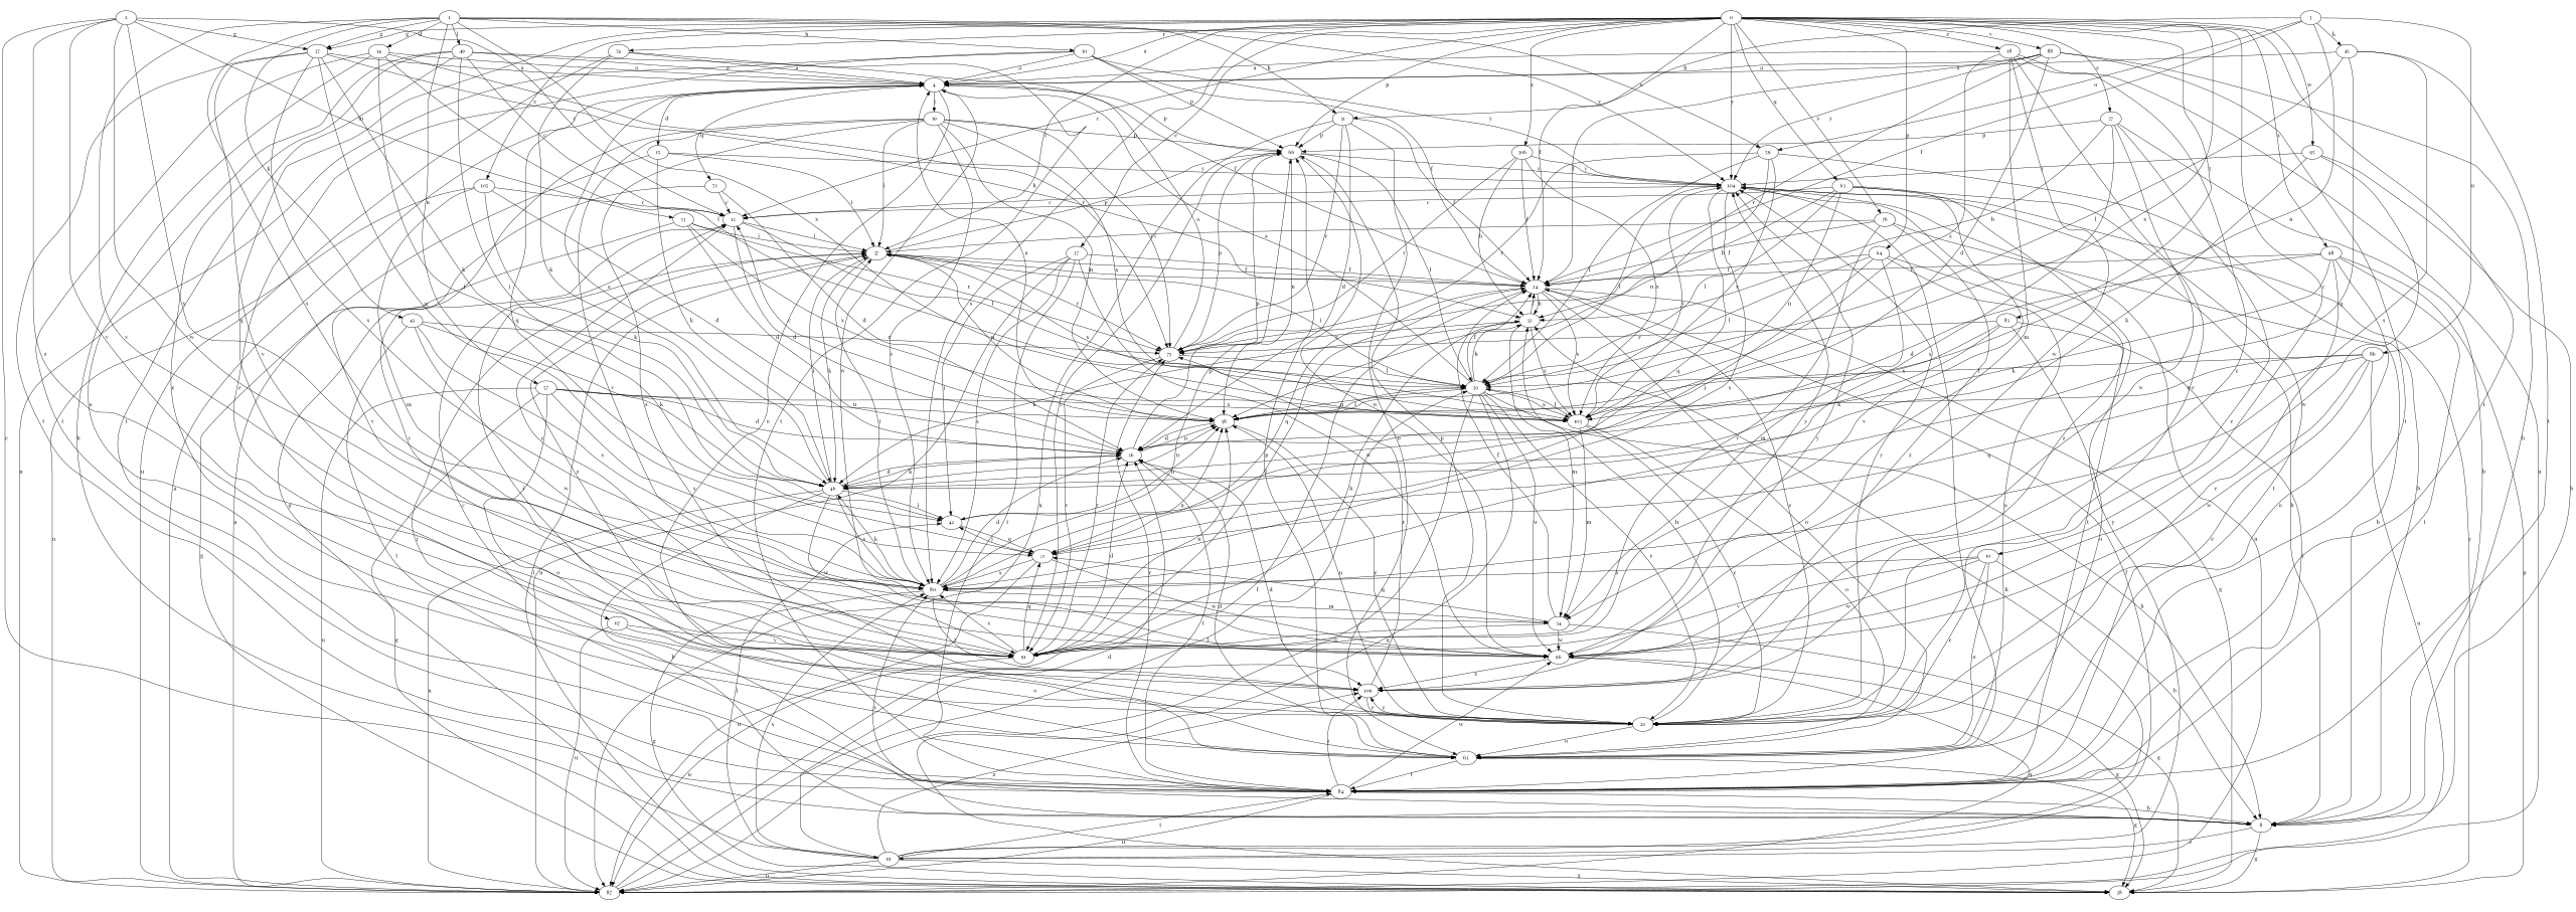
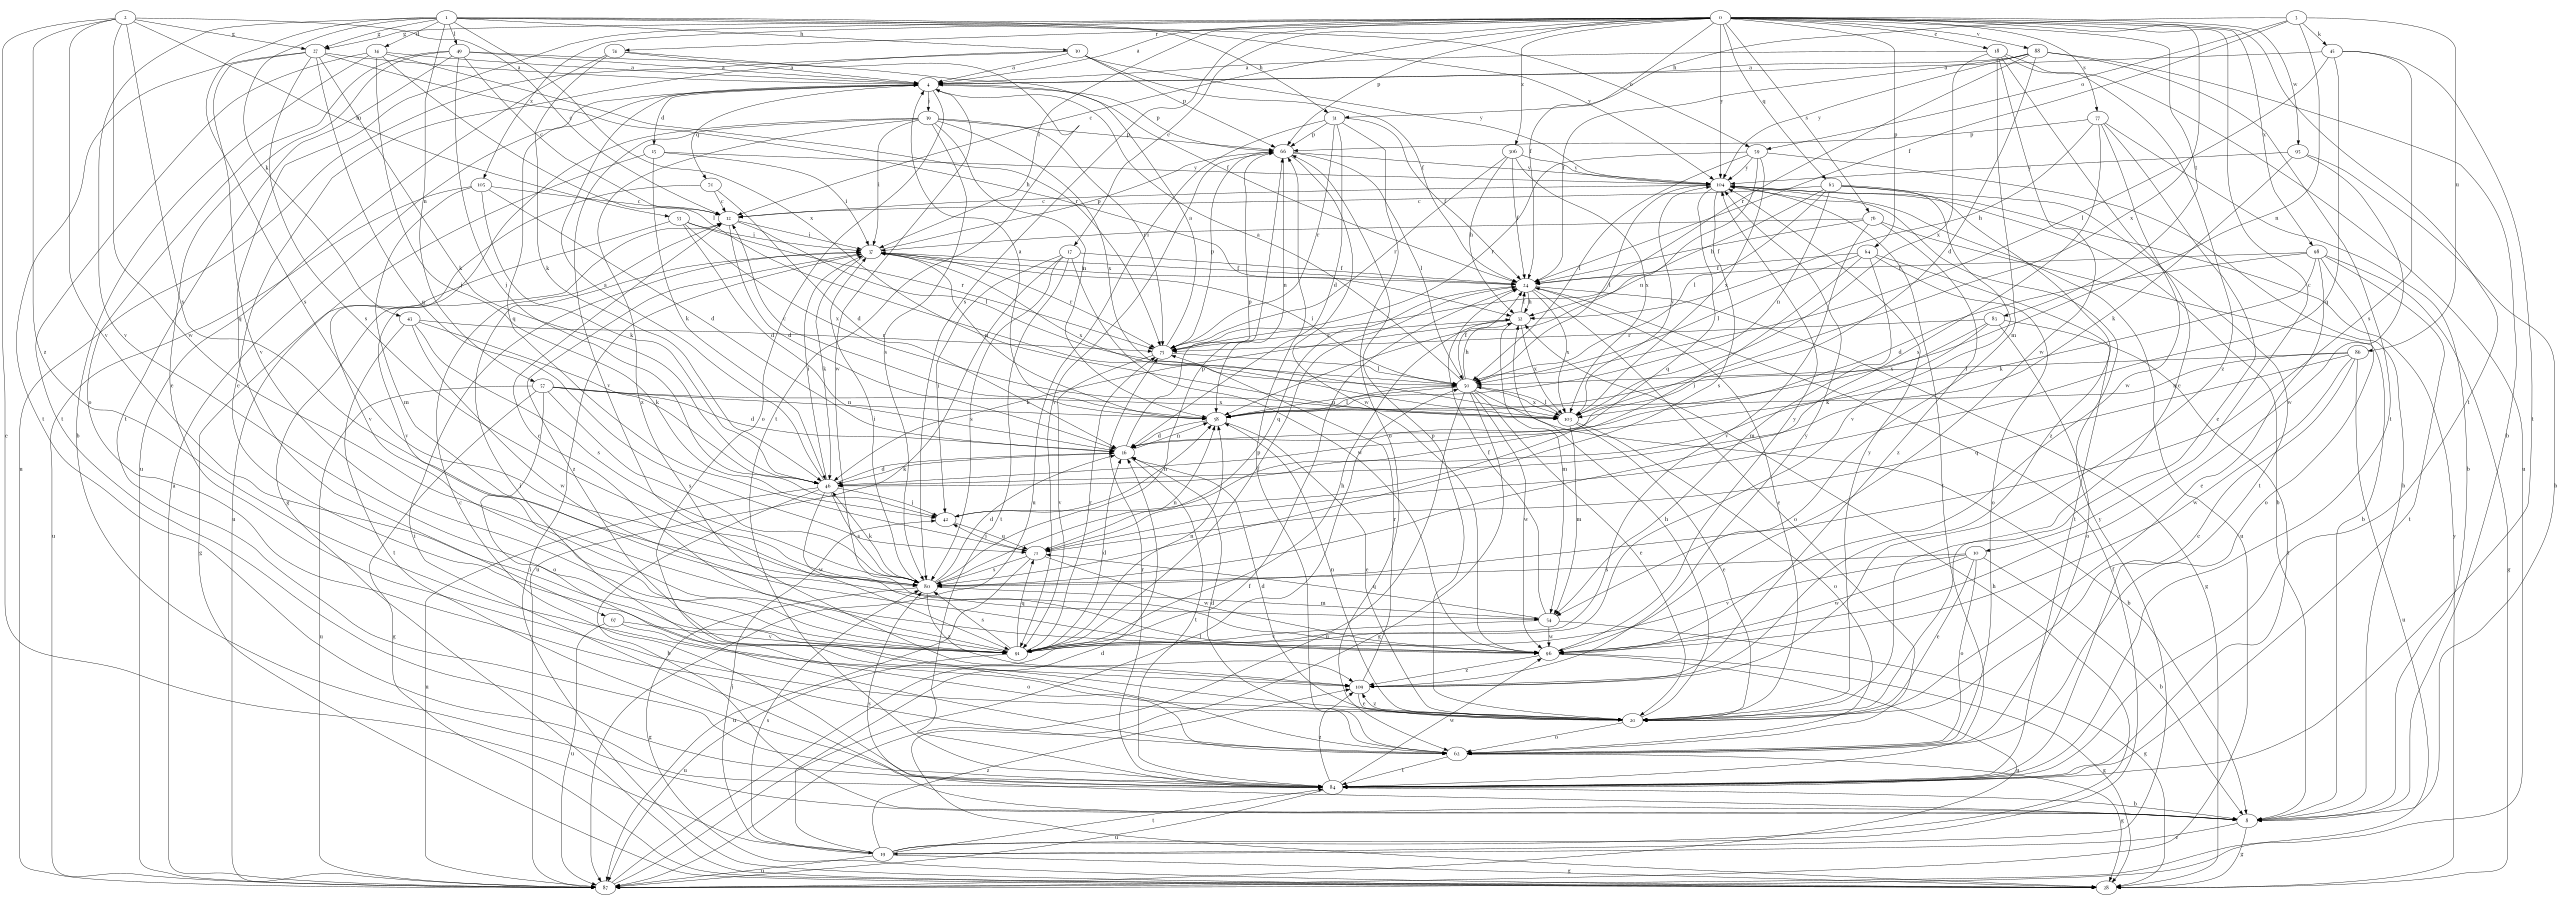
  strict digraph {
    fontname="Playfair Display"
    node [fontname="Playfair Display"]
    edge [fontname="Playfair Display"]
    0
    4
    10
    12
    17
    18
    24
    27
    37
    64
    66
    67
    n13 [label=63]
    74
    76
    77
    80
    83
    84
    88
    95
    98
    n23 [label=103]
    104
    105
    n26 [label=306]
    96
    15
    39
    62
    70
    71
    91
    8
    20
    16
    50
    42
    87
    109
    54
    28
    32
    46
    58
    75
    1
    14
    30
    31
    43
    49
    57
    59
    2
    19
    53
    3
    45
    86
    0 -> 4 [label=a]
    0 -> 10 [label=c]
    0 -> 12 [label=c]
    0 -> 17 [label=e]
    0 -> 18 [label=e]
    0 -> 24 [label=f]
    0 -> 27 [label=g]
    0 -> 37 [label=i]
    0 -> 64 [label=p]
    0 -> 66 [label=p]
    0 -> 67 [label=q]
    0 -> n13 [label=q]
    0 -> 74 [label=r]
    0 -> 76 [label=s]
    0 -> 77 [label=s]
    0 -> 80 [label=s]
    0 -> 83 [label=t]
    0 -> 84 [label=t]
    0 -> 88 [label=v]
    0 -> 95 [label=w]
    0 -> 98 [label=x]
    0 -> n23 [label=x]
    0 -> 104 [label=y]
    0 -> 105 [label=z]
    0 -> n26 [label=z]
    4 -> 66 [label=p]
    4 -> 96 [label=w]
    4 -> 15 [label=d]
    4 -> 39 [label=j]
    4 -> 62 [label=o]
    4 -> 70 [label=q]
    4 -> 71 [label=q]
    10 -> 80 [label=s]
    10 -> 96 [label=w]
    10 -> 62 [label=o]
    10 -> 91 [label=v]
    10 -> 8 [label=b]
    10 -> 20 [label=e]
    12 -> 37 [label=i]
    12 -> 91 [label=v]
    12 -> 16 [label=d]
    12 -> 50 [label=l]
    17 -> 24 [label=f]
    17 -> 80 [label=s]
    17 -> 84 [label=t]
    17 -> 96 [label=w]
    17 -> 42 [label=j]
    17 -> 87 [label=u]
    18 -> 4 [label=a]
    18 -> n23 [label=x]
    18 -> 96 [label=w]
    18 -> 20 [label=e]
    18 -> 87 [label=u]
    18 -> 109 [label=z]
    18 -> 54 [label=m]
    24 -> 37 [label=i]
    24 -> n23 [label=x]
    24 -> 62 [label=o]
    24 -> 71 [label=q]
    24 -> 20 [label=e]
    24 -> 28 [label=g]
    24 -> 32 [label=h]
    27 -> 4 [label=a]
    27 -> 80 [label=s]
    27 -> 84 [label=t]
    27 -> 71 [label=q]
    27 -> 91 [label=v]
    27 -> 32 [label=h]
    27 -> 46 [label=k]
    37 -> 24 [label=f]
    37 -> 66 [label=p]
    37 -> n23 [label=x]
    37 -> 109 [label=z]
    37 -> 46 [label=k]
    37 -> 58 [label=n]
    37 -> 75 [label=r]
    64 -> 24 [label=f]
    64 -> 84 [label=t]
    64 -> 62 [label=o]
    64 -> 50 [label=l]
    64 -> 42 [label=j]
    64 -> 54 [label=m]
    66 -> 104 [label=y]
    66 -> 96 [label=w]
    66 -> 91 [label=v]
    66 -> 50 [label=l]
    66 -> 58 [label=n]
    67 -> 62 [label=o]
    67 -> 91 [label=v]
    67 -> 87 [label=u]
    n13 -> 12 [label=c]
    n13 -> 84 [label=t]
    n13 -> 91 [label=v]
    n13 -> 50 [label=l]
    n13 -> 109 [label=z]
    n13 -> 32 [label=h]
    n13 -> 58 [label=n]
    74 -> 4 [label=a]
    74 -> 84 [label=t]
    74 -> 87 [label=u]
    74 -> 46 [label=k]
    76 -> 24 [label=f]
    76 -> 37 [label=i]
    76 -> 91 [label=v]
    76 -> 8 [label=b]
    76 -> 109 [label=z]
    77 -> 66 [label=p]
    77 -> 80 [label=s]
    77 -> 96 [label=w]
    77 -> 8 [label=b]
    77 -> 20 [label=e]
    77 -> 32 [label=h]
    80 -> 37 [label=i]
    80 -> 66 [label=p]
    80 -> 16 [label=d]
    80 -> 109 [label=z]
    80 -> 54 [label=m]
    80 -> 28 [label=g]
    80 -> 46 [label=k]
    80 -> 58 [label=n]
    83 -> 84 [label=t]
    83 -> n23 [label=x]
    83 -> 62 [label=o]
    83 -> 46 [label=k]
    83 -> 75 [label=r]
    84 -> 12 [label=c]
    84 -> 96 [label=w]
    84 -> 8 [label=b]
    84 -> 87 [label=u]
    84 -> 109 [label=z]
    84 -> 75 [label=r]
    88 -> 4 [label=a]
    88 -> 24 [label=f]
    88 -> 84 [label=t]
    88 -> 104 [label=y]
    88 -> 8 [label=b]
    88 -> 16 [label=d]
    88 -> 75 [label=r]
    95 -> 104 [label=y]
    95 -> 96 [label=w]
    95 -> 8 [label=b]
    95 -> 46 [label=k]
    98 -> 24 [label=f]
    98 -> 84 [label=t]
    98 -> 62 [label=o]
    98 -> 20 [label=e]
    98 -> 16 [label=d]
    98 -> 28 [label=g]
    98 -> 46 [label=k]
    n23 -> 104 [label=y]
    n23 -> 62 [label=o]
    n23 -> 20 [label=e]
    n23 -> 50 [label=l]
    n23 -> 54 [label=m]
    104 -> 12 [label=c]
    104 -> 80 [label=s]
    104 -> 84 [label=t]
    104 -> 71 [label=q]
    104 -> 8 [label=b]
    104 -> 50 [label=l]
    104 -> 87 [label=u]
    105 -> 12 [label=c]
    105 -> 16 [label=d]
    105 -> 87 [label=u]
    105 -> 54 [label=m]
    105 -> 46 [label=k]
    n26 -> 24 [label=f]
    n26 -> n23 [label=x]
    n26 -> 104 [label=y]
    n26 -> 32 [label=h]
    n26 -> 75 [label=r]
    96 -> 104 [label=y]
    96 -> 87 [label=u]
    96 -> 109 [label=z]
    96 -> 28 [label=g]
    15 -> 37 [label=i]
    15 -> 104 [label=y]
    15 -> 87 [label=u]
    15 -> 46 [label=k]
    39 -> 37 [label=i]
    39 -> 66 [label=p]
    39 -> 80 [label=s]
    39 -> n23 [label=x]
    39 -> 91 [label=v]
    39 -> 109 [label=z]
    39 -> 28 [label=g]
    39 -> 58 [label=n]
    39 -> 75 [label=r]
    62 -> 66 [label=p]
    62 -> 84 [label=t]
    62 -> 16 [label=d]
    62 -> 28 [label=g]
    70 -> 12 [label=c]
    70 -> 91 [label=v]
    70 -> 16 [label=d]
    71 -> 80 [label=s]
    71 -> 96 [label=w]
    71 -> 42 [label=j]
    71 -> 87 [label=u]
    91 -> 12 [label=c]
    91 -> 24 [label=f]
    91 -> 80 [label=s]
    91 -> 71 [label=q]
    91 -> 16 [label=d]
    91 -> 87 [label=u]
    91 -> 32 [label=h]
    91 -> 58 [label=n]
    91 -> 75 [label=r]
    8 -> 37 [label=i]
    8 -> 80 [label=s]
    8 -> 28 [label=g]
    8 -> 19 [label=e]
    20 -> 37 [label=i]
    20 -> 66 [label=p]
    20 -> 104 [label=y]
    20 -> 62 [label=o]
    20 -> 16 [label=d]
    20 -> 109 [label=z]
    20 -> 32 [label=h]
    20 -> 58 [label=n]
    16 -> 66 [label=p]
    16 -> 84 [label=t]
    16 -> 46 [label=k]
    16 -> 58 [label=n]
    50 -> 4 [label=a]
    50 -> 24 [label=f]
    50 -> 37 [label=i]
    50 -> n23 [label=x]
    50 -> 96 [label=w]
    50 -> 8 [label=b]
    50 -> 20 [label=e]
    50 -> 87 [label=u]
    50 -> 28 [label=g]
    50 -> 32 [label=h]
    50 -> 58 [label=n]
    42 -> 71 [label=q]
    42 -> 58 [label=n]
    87 -> 4 [label=a]
    87 -> 24 [label=f]
    87 -> 50 [label=l]
    109 -> 104 [label=y]
    109 -> 20 [label=e]
    109 -> 75 [label=r]
    54 -> 24 [label=f]
    54 -> 96 [label=w]
    54 -> 71 [label=q]
    54 -> 91 [label=v]
    54 -> 28 [label=g]
    28 -> 37 [label=i]
    28 -> 104 [label=y]
    32 -> 24 [label=f]
    32 -> n23 [label=x]
    32 -> 54 [label=m]
    32 -> 46 [label=k]
    32 -> 75 [label=r]
    46 -> 4 [label=a]
    46 -> 37 [label=i]
    46 -> 80 [label=s]
    46 -> 96 [label=w]
    46 -> 8 [label=b]
    46 -> 16 [label=d]
    46 -> 42 [label=j]
    46 -> 87 [label=u]
-   46 -> 58 [label=n]
    58 -> 4 [label=a]
    58 -> 12 [label=c]
    58 -> 20 [label=e]
    58 -> 16 [label=d]
    58 -> 50 [label=l]
    75 -> 4 [label=a]
    75 -> 66 [label=p]
    75 -> 91 [label=v]
    75 -> 50 [label=l]
    1 -> 27 [label=g]
    1 -> 80 [label=s]
    1 -> n23 [label=x]
    1 -> 104 [label=y]
    1 -> 91 [label=v]
    1 -> 14 [label=d]
    1 -> 30 [label=h]
    1 -> 31 [label=h]
    1 -> 43 [label=k]
    1 -> 49 [label=l]
    1 -> 57 [label=n]
    1 -> 59 [label=o]
    14 -> 4 [label=a]
    14 -> 84 [label=t]
    14 -> 8 [label=b]
    14 -> 50 [label=l]
    14 -> 42 [label=j]
    14 -> 75 [label=r]
    30 -> 4 [label=a]
    30 -> 24 [label=f]
    30 -> 66 [label=p]
    30 -> 104 [label=y]
    30 -> 20 [label=e]
    30 -> 87 [label=u]
    31 -> 24 [label=f]
    31 -> 66 [label=p]
    31 -> 62 [label=o]
    31 -> 16 [label=d]
    31 -> 87 [label=u]
    31 -> 75 [label=r]
    43 -> 80 [label=s]
    43 -> 84 [label=t]
    43 -> 96 [label=w]
    43 -> 46 [label=k]
    43 -> 75 [label=r]
    49 -> 4 [label=a]
    49 -> 12 [label=c]
    49 -> 24 [label=f]
    49 -> 84 [label=t]
    49 -> 62 [label=o]
    49 -> 20 [label=e]
    49 -> 42 [label=j]
    57 -> 80 [label=s]
    57 -> n23 [label=x]
    57 -> 62 [label=o]
    57 -> 16 [label=d]
    57 -> 87 [label=u]
    57 -> 28 [label=g]
    57 -> 58 [label=n]
    59 -> n23 [label=x]
+   59 -> 104 [label=y]
    59 -> 8 [label=b]
    59 -> 50 [label=l]
    59 -> 58 [label=n]
    59 -> 75 [label=r]
    2 -> 12 [label=c]
    2 -> 27 [label=g]
    2 -> 80 [label=s]
    2 -> 96 [label=w]
    2 -> 91 [label=v]
    2 -> 109 [label=z]
    2 -> 19 [label=e]
    2 -> 53 [label=m]
    19 -> 24 [label=f]
    19 -> 80 [label=s]
    19 -> 84 [label=t]
    19 -> 104 [label=y]
    19 -> 16 [label=d]
    19 -> 42 [label=j]
    19 -> 87 [label=u]
    19 -> 109 [label=z]
    19 -> 28 [label=g]
    19 -> 32 [label=h]
    53 -> 37 [label=i]
    53 -> n23 [label=x]
    53 -> 16 [label=d]
    53 -> 28 [label=g]
    53 -> 75 [label=r]
    3 -> 24 [label=f]
    3 -> 58 [label=n]
    3 -> 31 [label=h]
    3 -> 59 [label=o]
    3 -> 45 [label=k]
    3 -> 86 [label=u]
    45 -> 4 [label=a]
    45 -> 80 [label=s]
    45 -> 84 [label=t]
    45 -> 71 [label=q]
    45 -> 50 [label=l]
    86 -> 96 [label=w]
    86 -> 71 [label=q]
    86 -> 20 [label=e]
    86 -> 50 [label=l]
    86 -> 87 [label=u]
    86 -> 58 [label=n]
  }
